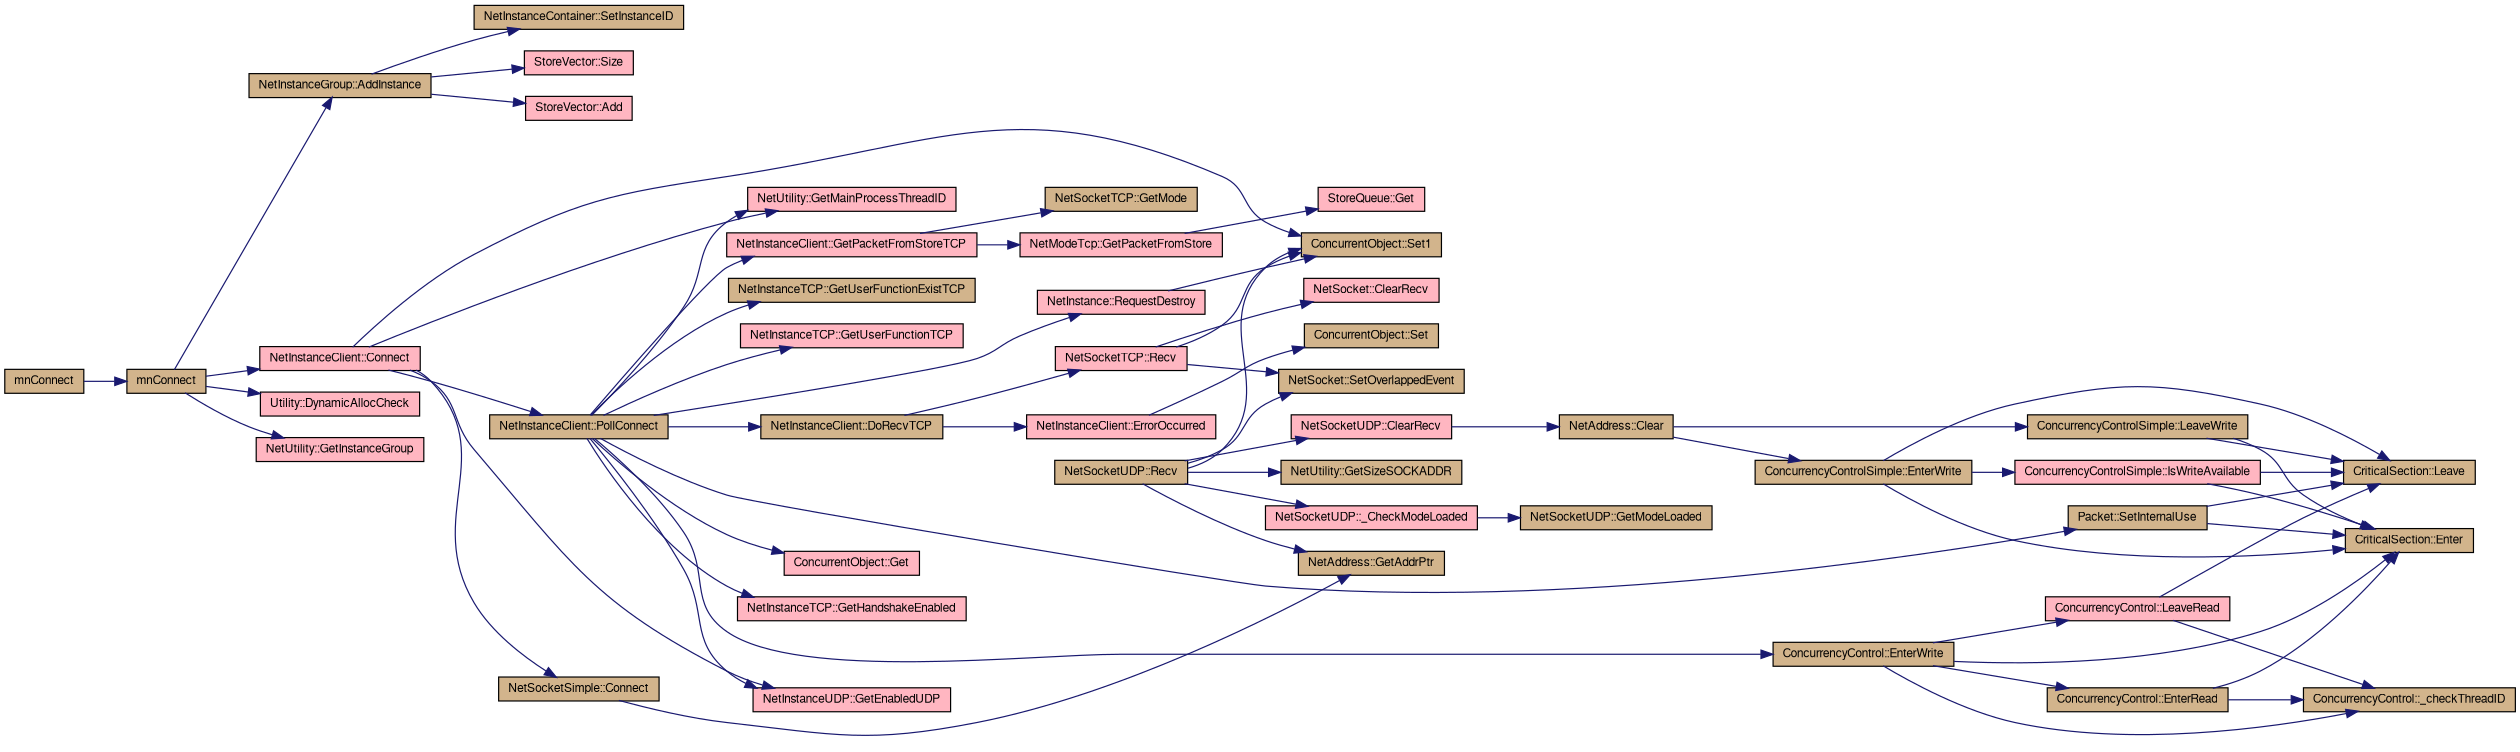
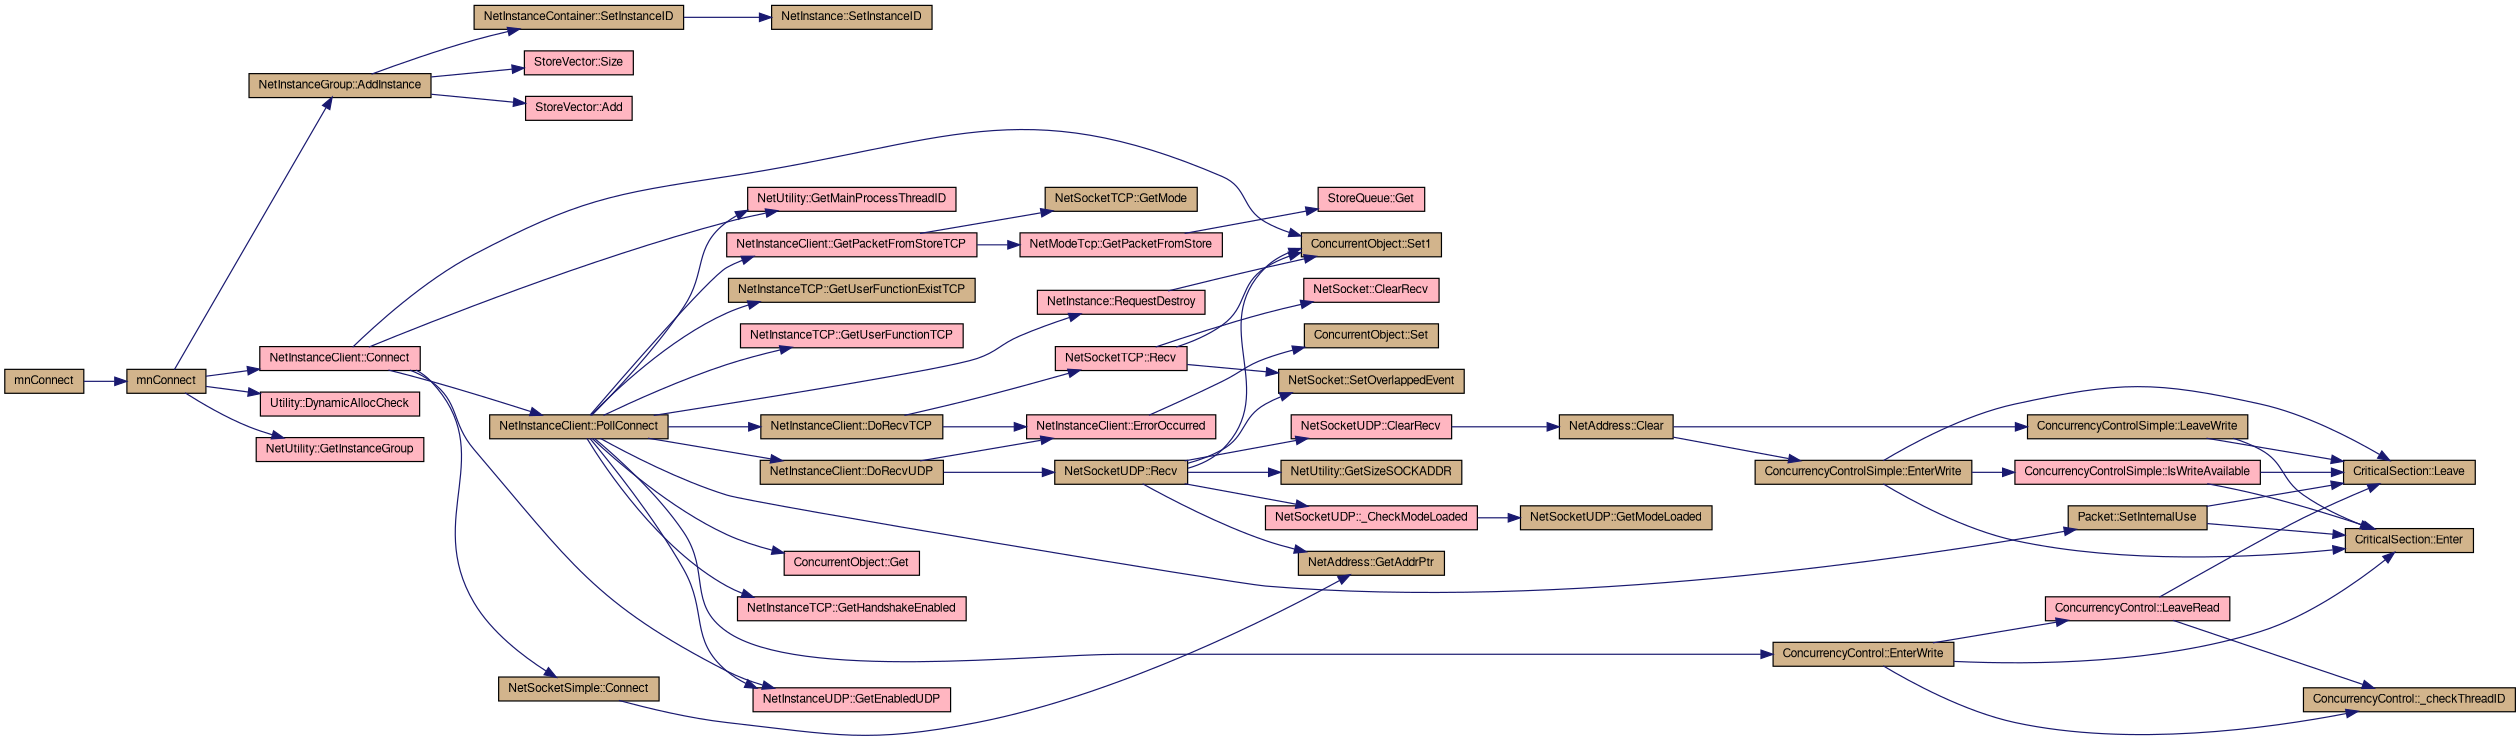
  digraph {
    rankdir=LR
    node [color=black fillcolor=tan fontname=FreeSans fontsize=10 shape=record style=filled]
    edge [color=midnightblue fontname=FreeSans fontsize=10 labelfontname=FreeSans labelfontsize=10 style=solid]
    n1 [fontcolor=black height=0.2 label=mnConnect width=0.4]
    n2 [height=0.2 label=mnConnect width=0.4]
    n3 [height=0.2 label="NetInstanceGroup::AddInstance" width=0.4]
    n4 [fillcolor=lightpink height=0.2 label="NetInstanceClient::Connect" width=0.4]
    n5 [fillcolor=lightpink height=0.2 label="Utility::DynamicAllocCheck" width=0.4]
    n6 [fillcolor=lightpink height=0.2 label="NetUtility::GetInstanceGroup" width=0.4]
    n7 [fillcolor=lightpink height=0.2 label="StoreVector::Add" width=0.4]
    n8 [height=0.2 label="NetInstanceContainer::SetInstanceID" width=0.4]
    n9 [fillcolor=lightpink height=0.2 label="StoreVector::Size" width=0.4]
    n10 [height=0.2 label="NetSocketSimple::Connect" width=0.4]
    n11 [fillcolor=lightpink height=0.2 label="NetInstanceUDP::GetEnabledUDP" width=0.4]
    n12 [fillcolor=lightpink height=0.2 label="NetUtility::GetMainProcessThreadID" width=0.4]
    n13 [height=0.2 label="NetInstanceClient::PollConnect" width=0.4]
    n14 [height=0.2 label="ConcurrentObject::Set1" width=0.4]
+   n15 [height=0.2 label="NetInstance::SetInstanceID" width=0.4]
    n16 [height=0.2 label="NetAddress::GetAddrPtr" width=0.4]
    n17 [height=0.2 label="NetInstanceClient::DoRecvTCP" width=0.4]
+   n18 [height=0.2 label="NetInstanceClient::DoRecvUDP" width=0.4]
    n19 [height=0.2 label="ConcurrencyControl::EnterWrite" width=0.4]
    n20 [fillcolor=lightpink height=0.2 label="ConcurrentObject::Get" width=0.4]
    n21 [fillcolor=lightpink height=0.2 label="NetInstanceTCP::GetHandshakeEnabled" width=0.4]
    n22 [fillcolor=lightpink height=0.2 label="NetInstanceClient::GetPacketFromStoreTCP" width=0.4]
    n23 [height=0.2 label="NetInstanceTCP::GetUserFunctionExistTCP" width=0.4]
    n24 [fillcolor=lightpink height=0.2 label="NetInstanceTCP::GetUserFunctionTCP" width=0.4]
    n25 [fillcolor=lightpink height=0.2 label="NetInstance::RequestDestroy" width=0.4]
    n26 [height=0.2 label="Packet::SetInternalUse" width=0.4]
    n27 [height=0.2 label="ConcurrentObject::Set" width=0.4]
    n28 [fillcolor=lightpink height=0.2 label="NetInstanceClient::ErrorOccurred" width=0.4]
    n29 [fillcolor=lightpink height=0.2 label="NetSocketTCP::Recv" width=0.4]
    n30 [height=0.2 label="NetSocketUDP::Recv" width=0.4]
    n31 [height=0.2 label="CriticalSection::Enter" width=0.4]
    n32 [height=0.2 label="ConcurrencyControl::_checkThreadID" width=0.4]
-   n33 [height=0.2 label="ConcurrencyControl::EnterRead" width=0.4]
    n34 [fillcolor=lightpink height=0.2 label="ConcurrencyControl::LeaveRead" width=0.4]
    n35 [height=0.2 label="NetSocketTCP::GetMode" width=0.4]
    n36 [fillcolor=lightpink height=0.2 label="NetModeTcp::GetPacketFromStore" width=0.4]
    n37 [height=0.2 label="CriticalSection::Leave" width=0.4]
    n38 [fillcolor=lightpink height=0.2 label="NetSocket::ClearRecv" width=0.4]
    n39 [height=0.2 label="NetSocket::SetOverlappedEvent" width=0.4]
    n40 [fillcolor=lightpink height=0.2 label="NetSocketUDP::_CheckModeLoaded" width=0.4]
    n41 [fillcolor=lightpink height=0.2 label="NetSocketUDP::ClearRecv" width=0.4]
    n42 [height=0.2 label="NetUtility::GetSizeSOCKADDR" width=0.4]
    n43 [height=0.2 label="NetSocketUDP::GetModeLoaded" width=0.4]
    n44 [height=0.2 label="NetAddress::Clear" width=0.4]
    n45 [height=0.2 label="ConcurrencyControlSimple::EnterWrite" width=0.4]
    n46 [height=0.2 label="ConcurrencyControlSimple::LeaveWrite" width=0.4]
    n47 [fillcolor=lightpink height=0.2 label="ConcurrencyControlSimple::IsWriteAvailable" width=0.4]
    n48 [fillcolor=lightpink height=0.2 label="StoreQueue::Get" width=0.4]
    n1 -> n2
    n2 -> n3
    n2 -> n4
    n2 -> n5
    n2 -> n6
    n3 -> n7
    n3 -> n8
    n3 -> n9
    n4 -> n10
    n4 -> n11
    n4 -> n12
    n4 -> n13
    n4 -> n14
+   n8 -> n15
    n10 -> n16
    n13 -> n11
    n13 -> n12
    n13 -> n17
+   n13 -> n18
    n13 -> n19
    n13 -> n20
    n13 -> n21
    n13 -> n22
    n13 -> n23
    n13 -> n24
    n13 -> n25
    n13 -> n26
    n17 -> n28
    n17 -> n29
+   n18 -> n28
+   n18 -> n30
    n19 -> n31
    n19 -> n32
-   n19 -> n33
    n19 -> n34
    n22 -> n35
    n22 -> n36
    n25 -> n14
    n26 -> n31
    n26 -> n37
    n28 -> n27
    n29 -> n14
    n29 -> n38
    n29 -> n39
    n30 -> n14
    n30 -> n16
    n30 -> n39
    n30 -> n40
    n30 -> n41
    n30 -> n42
-   n33 -> n31
-   n33 -> n32
    n34 -> n32
    n34 -> n37
    n36 -> n48
    n40 -> n43
    n41 -> n44
    n44 -> n45
    n44 -> n46
    n45 -> n31
    n45 -> n37
    n45 -> n47
    n46 -> n31
    n46 -> n37
    n47 -> n31
    n47 -> n37
  }
